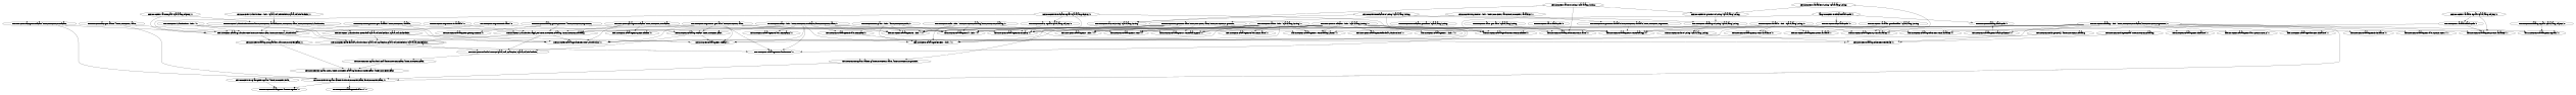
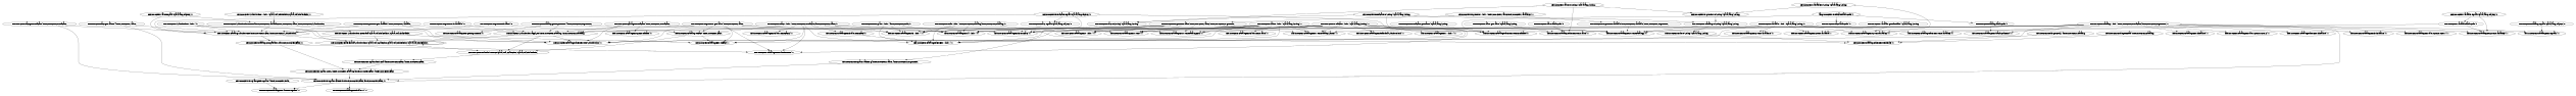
  digraph {
    "net.mooctest.Argument.variable(Lnet/mooctest/Variable;)Lnet/mooctest/Argument;"
    "net.mooctest.DatalogTest1.testDatalog2()V"
    "net.mooctest.Fact.getPredicate()Lnet/mooctest/Predicate;"
    "net.mooctest.Datalog.substituteTo(Lnet/mooctest/Fact;)Lnet/mooctest/Substitution;"
    "net.mooctest.Program.canDerive(Lnet/mooctest/Fact;[Lnet/mooctest/Fact;)Z"
    "net.mooctest.Rule.findAllSubstitutions(Ljava/util/Collection;Ljava/util/LinkedList;)Ljava/util/LinkedList;"
    "net.mooctest.Datalog.compatibleWith(Lnet/mooctest/Fact;)Z"
    "net.mooctest.DatalogTest4.testProgram()V"
    "net.mooctest.DatalogTest5.blow1()V"
    "net.mooctest.Rule.deriveOnce(Ljava/util/Collection;)Ljava/util/LinkedList;"
    "net.mooctest.Program.query(Lnet/mooctest/Datalog;[Lnet/mooctest/Fact;)[Lnet/mooctest/Fact;"
    "net.mooctest.DatalogTest.substituteTo()V"
    "net.mooctest.Predicate.equals(Ljava/lang/Object;)Z"
    "net.mooctest.DatalogOtherTest.testPredicate()V"
    "net.mooctest.Fact.equals(Ljava/lang/Object;)Z"
    "net.mooctest.DatalogTest3.testFact()V"
    n17 [label="blow.mooctest.DatalogTest.equals()V"]
    "net.mooctest.Datalog.equals(Ljava/lang/Object;)Z"
    n19 [label="lang.mooctest.Predicate.hashCode()I"]
    "net.mooctest.Fact.hashCode()I"
    "net.mooctest.Datalog.hashCode()I"
    "net.mooctest.DatalogTest.hashCodeTest()V"
    "net.mooctest.Program.<init>([Lnet/mooctest/Rule;)V"
    "net.mooctest.DatalogTest4.<init>()V"
    "net.mooctest.DatalogOtherTest.<init>()V"
    "net.mooctest.DatalogTest5.<init>()V"
    "net.mooctest.Predicate.<init>(Ljava/lang/String;)V"
    "net.mooctest.DatalogTest1.test()V"
    "net.mooctest.DatalogTest1.testDatalogSames()V"
    n30 [label="net.mooctest.DatalogTest5.findAllSubstitutions()V"]
    "net.mooctest.DatalogTest1.<init>()V"
    "net.mooctest.DatalogTest.<init>()V"
    "net.mooctest.DatalogTest1.testDatalogGets()V"
    "net.mooctest.Argument.getValue()Lnet/mooctest/Value;"
    "net.mooctest.DatalogOtherTest.testSubstitution()V"
    "net.mooctest.DatalogTest.toFact()V"
    "net.mooctest.Datalog.toFact()Lnet/mooctest/Fact;"
    "net.mooctest.Program.deriveAll([Lnet/mooctest/Fact;)[Lnet/mooctest/Fact;"
    "net.mooctest.Variable.equals(Ljava/lang/Object;)Z"
    "net.mooctest.DatalogTest2.testVariable3()V"
    "net.mooctest.Variable.hashCode()I"
    "net.mooctest.Value.<init>(Ljava/lang/String;)V"
    "net.mooctest.DatalogTest5.blowTestValue()V"
    "net.mooctest.DatalogOtherTest.testValue()V"
    "net.mooctest.Argument.toString()Ljava/lang/String;"
    "net.mooctest.Datalog.toString()Ljava/lang/String;"
    "net.mooctest.Rule.toString()Ljava/lang/String;"
    "net.mooctest.DatalogOtherTest.testRule()V"
    "net.mooctest.Predicate.toString()Ljava/lang/String;"
    "net.mooctest.Fact.toString()Ljava/lang/String;"
    "net.mooctest.Value.hashCode()I"
    "net.mooctest.Variable.<init>(Ljava/lang/String;)V"
    "net.mooctest.DatalogOtherTest.testVariable3()V"
    "net.mooctest.DatalogTest2.testVariable2()V"
    "net.mooctest.DatalogTest2.testVariable_0()V"
    "net.mooctest.DatalogTest2.testVariable()V"
    "net.mooctest.Fact.getValues()[Lnet/mooctest/Value;"
    "net.mooctest.Value.equals(Ljava/lang/Object;)Z"
    "net.mooctest.Substitution.extend(Lnet/mooctest/Variable;Lnet/mooctest/Value;)Lnet/mooctest/Substitution;"
    "net.mooctest.Substitution.extendAll(Ljava/util/LinkedList;)Ljava/util/LinkedList;"
    "net.mooctest.Variable.getIdentifier()Ljava/lang/String;"
    "net.mooctest.Fact.<init>(Lnet/mooctest/Predicate;[Lnet/mooctest/Value;)V"
    "net.mooctest.DatalogTest5.blowTestFact2()V"
    "net.mooctest.DatalogTest5.blowTestFact()V"
    "net.mooctest.Argument.getVariable()Lnet/mooctest/Variable;"
    "net.mooctest.Substitution.applyOn(Lnet/mooctest/Datalog;)Lnet/mooctest/Datalog;"
    "net.mooctest.Datalog.<init>(Lnet/mooctest/Predicate;[Lnet/mooctest/Argument;)V"
    "net.mooctest.DatalogTest.initialize()V"
    "net.mooctest.DatalogTest.blowConstructor2()V"
    "net.mooctest.DatalogOtherTest.initialize()V"
    "net.mooctest.DatalogTest5.initialize()V"
    "net.mooctest.DatalogTest.blowConstructor1()V"
    "net.mooctest.Program.valToArg([Lnet/mooctest/Value;)[Lnet/mooctest/Argument;"
    n74 [label="net.mooctest.Ljava.getPredicate()Lnet/mooctest/Predicate;"]
    "net.mooctest.DatalogTest.getPredicate()V"
    "net.mooctest.Value.getValue()Ljava/lang/String;"
    "net.mooctest.Datalog.getArguments()[Lnet/mooctest/Argument;"
    "net.mooctest.DatalogTest.getArguments()V"
    "net.mooctest.Argument.isVariable()Z"
    "net.mooctest.Substitution.<init>()V"
    "net.mooctest.Argument.value(Lnet/mooctest/Value;)Lnet/mooctest/Argument;"
    "net.mooctest.Predicate.getName()Ljava/lang/String;"
    "net.mooctest.Argument.isValue()Z"
    "net.mooctest.Rule.getHead()Lnet/mooctest/Datalog;"
    "net.mooctest.Rule.getBody()[Lnet/mooctest/Datalog;"
    "net.mooctest.Value.toString()Ljava/lang/String;"
    "net.mooctest.Variable.toString()Ljava/lang/String;"
    "net.mooctest.Substitution.<init>(Ljava/util/LinkedList;Ljava/util/LinkedList;)V"
    "net.mooctest.Argument.<init>(Lnet/mooctest/Value;Lnet/mooctest/Variable;Z)V"
    "net.mooctest.Rule.<init>(Lnet/mooctest/Datalog;[Lnet/mooctest/Datalog;)V"
    "net.mooctest.Program.getProgram()[Lnet/mooctest/Rule;"
    "net.mooctest.Argument.variable(Lnet/mooctest/Variable;)Lnet/mooctest/Argument;" -> "net.mooctest.DatalogTest1.testDatalog2()V"
    "net.mooctest.Fact.getPredicate()Lnet/mooctest/Predicate;" -> "net.mooctest.Datalog.substituteTo(Lnet/mooctest/Fact;)Lnet/mooctest/Substitution;"
    "net.mooctest.Fact.getPredicate()Lnet/mooctest/Predicate;" -> "net.mooctest.Program.canDerive(Lnet/mooctest/Fact;[Lnet/mooctest/Fact;)Z"
    "net.mooctest.Datalog.substituteTo(Lnet/mooctest/Fact;)Lnet/mooctest/Substitution;" -> "net.mooctest.Rule.findAllSubstitutions(Ljava/util/Collection;Ljava/util/LinkedList;)Ljava/util/LinkedList;"
    "net.mooctest.Datalog.substituteTo(Lnet/mooctest/Fact;)Lnet/mooctest/Substitution;" -> "net.mooctest.Datalog.compatibleWith(Lnet/mooctest/Fact;)Z"
    "net.mooctest.Program.canDerive(Lnet/mooctest/Fact;[Lnet/mooctest/Fact;)Z" -> "net.mooctest.DatalogTest4.testProgram()V"
    "net.mooctest.Program.canDerive(Lnet/mooctest/Fact;[Lnet/mooctest/Fact;)Z" -> "net.mooctest.DatalogTest5.blow1()V"
    "net.mooctest.Rule.findAllSubstitutions(Ljava/util/Collection;Ljava/util/LinkedList;)Ljava/util/LinkedList;" -> "net.mooctest.Rule.findAllSubstitutions(Ljava/util/Collection;Ljava/util/LinkedList;)Ljava/util/LinkedList;"
    "net.mooctest.Rule.findAllSubstitutions(Ljava/util/Collection;Ljava/util/LinkedList;)Ljava/util/LinkedList;" -> "net.mooctest.Rule.deriveOnce(Ljava/util/Collection;)Ljava/util/LinkedList;"
    "net.mooctest.Datalog.compatibleWith(Lnet/mooctest/Fact;)Z" -> "net.mooctest.Program.query(Lnet/mooctest/Datalog;[Lnet/mooctest/Fact;)[Lnet/mooctest/Fact;"
    "net.mooctest.Datalog.compatibleWith(Lnet/mooctest/Fact;)Z" -> "net.mooctest.DatalogTest.substituteTo()V"
    "net.mooctest.Rule.deriveOnce(Ljava/util/Collection;)Ljava/util/LinkedList;" -> "net.mooctest.Program.deriveAll([Lnet/mooctest/Fact;)[Lnet/mooctest/Fact;"
    "net.mooctest.Program.query(Lnet/mooctest/Datalog;[Lnet/mooctest/Fact;)[Lnet/mooctest/Fact;" -> "net.mooctest.Program.canDerive(Lnet/mooctest/Fact;[Lnet/mooctest/Fact;)Z"
    "net.mooctest.Predicate.equals(Ljava/lang/Object;)Z" -> "net.mooctest.Datalog.substituteTo(Lnet/mooctest/Fact;)Lnet/mooctest/Substitution;"
    "net.mooctest.Predicate.equals(Ljava/lang/Object;)Z" -> "net.mooctest.DatalogOtherTest.testPredicate()V"
    "net.mooctest.Predicate.equals(Ljava/lang/Object;)Z" -> "net.mooctest.Fact.equals(Ljava/lang/Object;)Z"
    "net.mooctest.Predicate.equals(Ljava/lang/Object;)Z" -> "net.mooctest.DatalogTest3.testFact()V"
    "net.mooctest.Fact.equals(Ljava/lang/Object;)Z" -> "net.mooctest.DatalogTest3.testFact()V"
    "net.mooctest.Datalog.equals(Ljava/lang/Object;)Z" -> n17
    n19 -> "net.mooctest.DatalogOtherTest.testPredicate()V"
    n19 -> "net.mooctest.Fact.hashCode()I"
    n19 -> "net.mooctest.Datalog.hashCode()I"
-   "net.mooctest.DatalogTest.hashCodeTest()V" -> "net.mooctest.Datalog.hashCode()I"
+   "net.mooctest.Datalog.hashCode()I" -> "net.mooctest.DatalogTest.hashCodeTest()V"
    "net.mooctest.Program.<init>([Lnet/mooctest/Rule;)V" -> "net.mooctest.DatalogTest4.<init>()V"
    "net.mooctest.Program.<init>([Lnet/mooctest/Rule;)V" -> "net.mooctest.DatalogOtherTest.<init>()V"
    "net.mooctest.Program.<init>([Lnet/mooctest/Rule;)V" -> "net.mooctest.DatalogTest5.<init>()V"
    "net.mooctest.Predicate.<init>(Ljava/lang/String;)V" -> "net.mooctest.DatalogTest1.testDatalog2()V"
    "net.mooctest.Predicate.<init>(Ljava/lang/String;)V" -> "net.mooctest.DatalogTest.substituteTo()V"
    "net.mooctest.Predicate.<init>(Ljava/lang/String;)V" -> "net.mooctest.DatalogOtherTest.testPredicate()V"
    "net.mooctest.Predicate.<init>(Ljava/lang/String;)V" -> "net.mooctest.DatalogTest3.testFact()V"
    "net.mooctest.Predicate.<init>(Ljava/lang/String;)V" -> "net.mooctest.DatalogTest4.<init>()V"
    "net.mooctest.Predicate.<init>(Ljava/lang/String;)V" -> "net.mooctest.DatalogOtherTest.<init>()V"
    "net.mooctest.Predicate.<init>(Ljava/lang/String;)V" -> "net.mooctest.DatalogTest5.<init>()V"
    "net.mooctest.Predicate.<init>(Ljava/lang/String;)V" -> "net.mooctest.DatalogTest1.test()V"
    "net.mooctest.Predicate.<init>(Ljava/lang/String;)V" -> "net.mooctest.DatalogTest1.testDatalogSames()V"
    "net.mooctest.Predicate.<init>(Ljava/lang/String;)V" -> n30
    "net.mooctest.Predicate.<init>(Ljava/lang/String;)V" -> "net.mooctest.DatalogTest1.<init>()V"
    "net.mooctest.Predicate.<init>(Ljava/lang/String;)V" -> "net.mooctest.DatalogTest.<init>()V"
    "net.mooctest.Predicate.<init>(Ljava/lang/String;)V" -> "net.mooctest.DatalogTest1.testDatalogGets()V"
    "net.mooctest.Argument.getValue()Lnet/mooctest/Value;" -> "net.mooctest.Datalog.substituteTo(Lnet/mooctest/Fact;)Lnet/mooctest/Substitution;"
    "net.mooctest.Argument.getValue()Lnet/mooctest/Value;" -> "net.mooctest.DatalogTest.substituteTo()V"
    "net.mooctest.Argument.getValue()Lnet/mooctest/Value;" -> "net.mooctest.DatalogTest4.<init>()V"
    "net.mooctest.Argument.getValue()Lnet/mooctest/Value;" -> "net.mooctest.DatalogTest5.<init>()V"
    "net.mooctest.Argument.getValue()Lnet/mooctest/Value;" -> "net.mooctest.DatalogOtherTest.testSubstitution()V"
    "net.mooctest.Argument.getValue()Lnet/mooctest/Value;" -> "net.mooctest.DatalogTest.toFact()V"
    "net.mooctest.Argument.getValue()Lnet/mooctest/Value;" -> "net.mooctest.Datalog.toFact()Lnet/mooctest/Fact;"
    "net.mooctest.Datalog.toFact()Lnet/mooctest/Fact;" -> "net.mooctest.Rule.deriveOnce(Ljava/util/Collection;)Ljava/util/LinkedList;"
    "net.mooctest.Datalog.toFact()Lnet/mooctest/Fact;" -> "net.mooctest.DatalogTest.toFact()V"
    "net.mooctest.Program.deriveAll([Lnet/mooctest/Fact;)[Lnet/mooctest/Fact;" -> "net.mooctest.Program.query(Lnet/mooctest/Datalog;[Lnet/mooctest/Fact;)[Lnet/mooctest/Fact;"
    "net.mooctest.Variable.equals(Ljava/lang/Object;)Z" -> "net.mooctest.DatalogTest2.testVariable3()V"
    "net.mooctest.Variable.equals(Ljava/lang/Object;)Z" -> "net.mooctest.Variable.hashCode()I"
    "net.mooctest.Variable.hashCode()I" -> "net.mooctest.DatalogTest2.testVariable3()V"
    "net.mooctest.Variable.hashCode()I" -> "net.mooctest.DatalogOtherTest.testVariable3()V"
    "net.mooctest.Value.<init>(Ljava/lang/String;)V" -> "net.mooctest.DatalogTest1.testDatalog2()V"
    "net.mooctest.Value.<init>(Ljava/lang/String;)V" -> "net.mooctest.DatalogTest3.testFact()V"
    "net.mooctest.Value.<init>(Ljava/lang/String;)V" -> "net.mooctest.DatalogTest4.<init>()V"
    "net.mooctest.Value.<init>(Ljava/lang/String;)V" -> "net.mooctest.DatalogOtherTest.<init>()V"
    "net.mooctest.Value.<init>(Ljava/lang/String;)V" -> "net.mooctest.DatalogTest5.<init>()V"
    "net.mooctest.Value.<init>(Ljava/lang/String;)V" -> "net.mooctest.DatalogTest1.test()V"
    "net.mooctest.Value.<init>(Ljava/lang/String;)V" -> "net.mooctest.DatalogTest1.testDatalogSames()V"
    "net.mooctest.Value.<init>(Ljava/lang/String;)V" -> "net.mooctest.DatalogTest.<init>()V"
    "net.mooctest.Value.<init>(Ljava/lang/String;)V" -> "net.mooctest.DatalogTest1.testDatalogGets()V"
    "net.mooctest.Value.<init>(Ljava/lang/String;)V" -> "net.mooctest.DatalogOtherTest.testSubstitution()V"
    "net.mooctest.Value.<init>(Ljava/lang/String;)V" -> "net.mooctest.DatalogTest5.blowTestValue()V"
    "net.mooctest.Value.<init>(Ljava/lang/String;)V" -> "net.mooctest.DatalogOtherTest.testValue()V"
    "net.mooctest.Argument.toString()Ljava/lang/String;" -> "net.mooctest.Datalog.toString()Ljava/lang/String;"
    "net.mooctest.Datalog.toString()Ljava/lang/String;" -> "net.mooctest.DatalogTest1.testDatalog2()V"
    "net.mooctest.Datalog.toString()Ljava/lang/String;" -> "net.mooctest.Rule.toString()Ljava/lang/String;"
    "net.mooctest.Rule.toString()Ljava/lang/String;" -> "net.mooctest.DatalogOtherTest.testRule()V"
    "net.mooctest.Predicate.toString()Ljava/lang/String;" -> "net.mooctest.DatalogOtherTest.testPredicate()V"
    "net.mooctest.Predicate.toString()Ljava/lang/String;" -> "net.mooctest.Datalog.toString()Ljava/lang/String;"
    "net.mooctest.Predicate.toString()Ljava/lang/String;" -> "net.mooctest.Fact.toString()Ljava/lang/String;"
    "net.mooctest.Fact.toString()Ljava/lang/String;" -> "net.mooctest.DatalogTest3.testFact()V"
    "net.mooctest.Value.hashCode()I" -> "net.mooctest.DatalogOtherTest.testValue()V"
    "net.mooctest.Variable.<init>(Ljava/lang/String;)V" -> "net.mooctest.DatalogTest1.testDatalog2()V"
    "net.mooctest.Variable.<init>(Ljava/lang/String;)V" -> "net.mooctest.DatalogOtherTest.testSubstitution()V"
    "net.mooctest.Variable.<init>(Ljava/lang/String;)V" -> "net.mooctest.DatalogTest2.testVariable3()V"
    "net.mooctest.Variable.<init>(Ljava/lang/String;)V" -> "net.mooctest.DatalogOtherTest.testVariable3()V"
    "net.mooctest.Variable.<init>(Ljava/lang/String;)V" -> "net.mooctest.DatalogTest2.testVariable2()V"
    "net.mooctest.Variable.<init>(Ljava/lang/String;)V" -> "net.mooctest.DatalogTest2.testVariable_0()V"
    "net.mooctest.Variable.<init>(Ljava/lang/String;)V" -> "net.mooctest.DatalogTest2.testVariable()V"
    "net.mooctest.Fact.getValues()[Lnet/mooctest/Value;" -> "net.mooctest.Datalog.substituteTo(Lnet/mooctest/Fact;)Lnet/mooctest/Substitution;"
    "net.mooctest.Fact.getValues()[Lnet/mooctest/Value;" -> "net.mooctest.Program.canDerive(Lnet/mooctest/Fact;[Lnet/mooctest/Fact;)Z"
    "net.mooctest.Value.equals(Ljava/lang/Object;)Z" -> "net.mooctest.Datalog.substituteTo(Lnet/mooctest/Fact;)Lnet/mooctest/Substitution;"
    "net.mooctest.Value.equals(Ljava/lang/Object;)Z" -> "net.mooctest.Substitution.extend(Lnet/mooctest/Variable;Lnet/mooctest/Value;)Lnet/mooctest/Substitution;"
    "net.mooctest.Substitution.extend(Lnet/mooctest/Variable;Lnet/mooctest/Value;)Lnet/mooctest/Substitution;" -> "net.mooctest.Datalog.substituteTo(Lnet/mooctest/Fact;)Lnet/mooctest/Substitution;"
    "net.mooctest.Substitution.extend(Lnet/mooctest/Variable;Lnet/mooctest/Value;)Lnet/mooctest/Substitution;" -> "net.mooctest.DatalogOtherTest.testSubstitution()V"
    "net.mooctest.Substitution.extend(Lnet/mooctest/Variable;Lnet/mooctest/Value;)Lnet/mooctest/Substitution;" -> "net.mooctest.Substitution.extendAll(Ljava/util/LinkedList;)Ljava/util/LinkedList;"
    "net.mooctest.Substitution.extendAll(Ljava/util/LinkedList;)Ljava/util/LinkedList;" -> "net.mooctest.Rule.findAllSubstitutions(Ljava/util/Collection;Ljava/util/LinkedList;)Ljava/util/LinkedList;"
    "net.mooctest.Substitution.extendAll(Ljava/util/LinkedList;)Ljava/util/LinkedList;" -> "net.mooctest.DatalogOtherTest.testSubstitution()V"
    "net.mooctest.Variable.getIdentifier()Ljava/lang/String;" -> "net.mooctest.DatalogTest2.testVariable2()V"
    "net.mooctest.Variable.getIdentifier()Ljava/lang/String;" -> "net.mooctest.DatalogTest2.testVariable()V"
    "net.mooctest.Fact.<init>(Lnet/mooctest/Predicate;[Lnet/mooctest/Value;)V" -> "net.mooctest.DatalogTest.substituteTo()V"
    "net.mooctest.Fact.<init>(Lnet/mooctest/Predicate;[Lnet/mooctest/Value;)V" -> "net.mooctest.DatalogTest3.testFact()V"
    "net.mooctest.Fact.<init>(Lnet/mooctest/Predicate;[Lnet/mooctest/Value;)V" -> "net.mooctest.DatalogTest4.<init>()V"
    "net.mooctest.Fact.<init>(Lnet/mooctest/Predicate;[Lnet/mooctest/Value;)V" -> "net.mooctest.DatalogOtherTest.<init>()V"
    "net.mooctest.Fact.<init>(Lnet/mooctest/Predicate;[Lnet/mooctest/Value;)V" -> "net.mooctest.DatalogTest5.<init>()V"
    "net.mooctest.Fact.<init>(Lnet/mooctest/Predicate;[Lnet/mooctest/Value;)V" -> "net.mooctest.DatalogTest.toFact()V"
    "net.mooctest.Fact.<init>(Lnet/mooctest/Predicate;[Lnet/mooctest/Value;)V" -> "net.mooctest.Datalog.toFact()Lnet/mooctest/Fact;"
    "net.mooctest.Fact.<init>(Lnet/mooctest/Predicate;[Lnet/mooctest/Value;)V" -> "net.mooctest.DatalogTest5.blowTestFact2()V"
    "net.mooctest.Fact.<init>(Lnet/mooctest/Predicate;[Lnet/mooctest/Value;)V" -> "net.mooctest.DatalogTest5.blowTestFact()V"
    "net.mooctest.DatalogTest5.blowTestFact()V" -> "net.mooctest.DatalogOtherTest.<init>()V"
    "net.mooctest.Argument.getVariable()Lnet/mooctest/Variable;" -> "net.mooctest.Datalog.substituteTo(Lnet/mooctest/Fact;)Lnet/mooctest/Substitution;"
    "net.mooctest.Argument.getVariable()Lnet/mooctest/Variable;" -> "net.mooctest.DatalogTest.toFact()V"
    "net.mooctest.Argument.getVariable()Lnet/mooctest/Variable;" -> "net.mooctest.Substitution.applyOn(Lnet/mooctest/Datalog;)Lnet/mooctest/Datalog;"
    "net.mooctest.Substitution.applyOn(Lnet/mooctest/Datalog;)Lnet/mooctest/Datalog;" -> "net.mooctest.Rule.findAllSubstitutions(Ljava/util/Collection;Ljava/util/LinkedList;)Ljava/util/LinkedList;"
    "net.mooctest.Substitution.applyOn(Lnet/mooctest/Datalog;)Lnet/mooctest/Datalog;" -> "net.mooctest.Rule.deriveOnce(Ljava/util/Collection;)Ljava/util/LinkedList;"
    "net.mooctest.Substitution.applyOn(Lnet/mooctest/Datalog;)Lnet/mooctest/Datalog;" -> "net.mooctest.DatalogOtherTest.testSubstitution()V"
    "net.mooctest.Datalog.<init>(Lnet/mooctest/Predicate;[Lnet/mooctest/Argument;)V" -> "net.mooctest.DatalogTest1.testDatalog2()V"
    "net.mooctest.Datalog.<init>(Lnet/mooctest/Predicate;[Lnet/mooctest/Argument;)V" -> "net.mooctest.Program.canDerive(Lnet/mooctest/Fact;[Lnet/mooctest/Fact;)Z"
    "net.mooctest.Datalog.<init>(Lnet/mooctest/Predicate;[Lnet/mooctest/Argument;)V" -> n17
    "net.mooctest.Datalog.<init>(Lnet/mooctest/Predicate;[Lnet/mooctest/Argument;)V" -> "net.mooctest.DatalogTest.hashCodeTest()V"
    "net.mooctest.Datalog.<init>(Lnet/mooctest/Predicate;[Lnet/mooctest/Argument;)V" -> "net.mooctest.DatalogTest1.test()V"
    "net.mooctest.Datalog.<init>(Lnet/mooctest/Predicate;[Lnet/mooctest/Argument;)V" -> "net.mooctest.DatalogTest1.testDatalogSames()V"
    "net.mooctest.Datalog.<init>(Lnet/mooctest/Predicate;[Lnet/mooctest/Argument;)V" -> "net.mooctest.DatalogTest1.testDatalogGets()V"
    "net.mooctest.Datalog.<init>(Lnet/mooctest/Predicate;[Lnet/mooctest/Argument;)V" -> "net.mooctest.DatalogTest.toFact()V"
    "net.mooctest.Datalog.<init>(Lnet/mooctest/Predicate;[Lnet/mooctest/Argument;)V" -> "net.mooctest.Substitution.applyOn(Lnet/mooctest/Datalog;)Lnet/mooctest/Datalog;"
    "net.mooctest.Datalog.<init>(Lnet/mooctest/Predicate;[Lnet/mooctest/Argument;)V" -> "net.mooctest.DatalogTest.initialize()V"
    "net.mooctest.Datalog.<init>(Lnet/mooctest/Predicate;[Lnet/mooctest/Argument;)V" -> "net.mooctest.DatalogTest.blowConstructor2()V"
    "net.mooctest.Datalog.<init>(Lnet/mooctest/Predicate;[Lnet/mooctest/Argument;)V" -> "net.mooctest.DatalogOtherTest.initialize()V"
    "net.mooctest.Datalog.<init>(Lnet/mooctest/Predicate;[Lnet/mooctest/Argument;)V" -> "net.mooctest.DatalogTest5.initialize()V"
    "net.mooctest.Datalog.<init>(Lnet/mooctest/Predicate;[Lnet/mooctest/Argument;)V" -> "net.mooctest.DatalogTest.blowConstructor1()V"
    "net.mooctest.Program.valToArg([Lnet/mooctest/Value;)[Lnet/mooctest/Argument;" -> "net.mooctest.Program.canDerive(Lnet/mooctest/Fact;[Lnet/mooctest/Fact;)Z"
    n74 -> "net.mooctest.DatalogTest1.testDatalogGets()V"
    n74 -> "net.mooctest.DatalogOtherTest.testSubstitution()V"
    n74 -> "net.mooctest.Substitution.applyOn(Lnet/mooctest/Datalog;)Lnet/mooctest/Datalog;"
    n74 -> "net.mooctest.DatalogTest.getPredicate()V"
    "net.mooctest.Value.getValue()Ljava/lang/String;" -> "net.mooctest.DatalogOtherTest.testValue()V"
    "net.mooctest.Datalog.getArguments()[Lnet/mooctest/Argument;" -> "net.mooctest.DatalogTest1.test()V"
    "net.mooctest.Datalog.getArguments()[Lnet/mooctest/Argument;" -> "net.mooctest.Substitution.applyOn(Lnet/mooctest/Datalog;)Lnet/mooctest/Datalog;"
    "net.mooctest.Datalog.getArguments()[Lnet/mooctest/Argument;" -> "net.mooctest.DatalogTest.getArguments()V"
    "net.mooctest.Argument.isVariable()Z" -> "net.mooctest.Substitution.applyOn(Lnet/mooctest/Datalog;)Lnet/mooctest/Datalog;"
    "net.mooctest.Substitution.<init>()V" -> "net.mooctest.Datalog.substituteTo(Lnet/mooctest/Fact;)Lnet/mooctest/Substitution;"
    "net.mooctest.Substitution.<init>()V" -> "net.mooctest.Rule.findAllSubstitutions(Ljava/util/Collection;Ljava/util/LinkedList;)Ljava/util/LinkedList;"
    "net.mooctest.Substitution.<init>()V" -> "net.mooctest.DatalogOtherTest.testSubstitution()V"
    "net.mooctest.Argument.value(Lnet/mooctest/Value;)Lnet/mooctest/Argument;" -> "net.mooctest.DatalogTest1.testDatalog2()V"
    "net.mooctest.Argument.value(Lnet/mooctest/Value;)Lnet/mooctest/Argument;" -> "net.mooctest.DatalogTest4.<init>()V"
    "net.mooctest.Argument.value(Lnet/mooctest/Value;)Lnet/mooctest/Argument;" -> "net.mooctest.DatalogOtherTest.<init>()V"
    "net.mooctest.Argument.value(Lnet/mooctest/Value;)Lnet/mooctest/Argument;" -> "net.mooctest.DatalogTest5.<init>()V"
    "net.mooctest.Argument.value(Lnet/mooctest/Value;)Lnet/mooctest/Argument;" -> "net.mooctest.DatalogTest1.test()V"
    "net.mooctest.Argument.value(Lnet/mooctest/Value;)Lnet/mooctest/Argument;" -> "net.mooctest.DatalogTest1.testDatalogSames()V"
    "net.mooctest.Argument.value(Lnet/mooctest/Value;)Lnet/mooctest/Argument;" -> "net.mooctest.DatalogTest.<init>()V"
    "net.mooctest.Argument.value(Lnet/mooctest/Value;)Lnet/mooctest/Argument;" -> "net.mooctest.DatalogTest1.testDatalogGets()V"
    "net.mooctest.Argument.value(Lnet/mooctest/Value;)Lnet/mooctest/Argument;" -> "net.mooctest.Substitution.applyOn(Lnet/mooctest/Datalog;)Lnet/mooctest/Datalog;"
    "net.mooctest.Argument.value(Lnet/mooctest/Value;)Lnet/mooctest/Argument;" -> "net.mooctest.Program.valToArg([Lnet/mooctest/Value;)[Lnet/mooctest/Argument;"
    "net.mooctest.Predicate.getName()Ljava/lang/String;" -> "net.mooctest.DatalogOtherTest.testPredicate()V"
    "net.mooctest.Argument.isValue()Z" -> "net.mooctest.Datalog.substituteTo(Lnet/mooctest/Fact;)Lnet/mooctest/Substitution;"
    "net.mooctest.Argument.isValue()Z" -> "net.mooctest.Datalog.toFact()Lnet/mooctest/Fact;"
    "net.mooctest.Rule.getHead()Lnet/mooctest/Datalog;" -> "net.mooctest.DatalogOtherTest.testRule()V"
    "net.mooctest.Rule.getBody()[Lnet/mooctest/Datalog;" -> "net.mooctest.DatalogOtherTest.testRule()V"
    "net.mooctest.Value.toString()Ljava/lang/String;" -> "net.mooctest.DatalogOtherTest.testValue()V"
    "net.mooctest.Value.toString()Ljava/lang/String;" -> "net.mooctest.Argument.toString()Ljava/lang/String;"
    "net.mooctest.Value.toString()Ljava/lang/String;" -> "net.mooctest.Fact.toString()Ljava/lang/String;"
    "net.mooctest.Variable.toString()Ljava/lang/String;" -> "net.mooctest.Argument.toString()Ljava/lang/String;"
    "net.mooctest.Variable.toString()Ljava/lang/String;" -> "net.mooctest.DatalogTest2.testVariable2()V"
    "net.mooctest.Substitution.<init>(Ljava/util/LinkedList;Ljava/util/LinkedList;)V" -> "net.mooctest.Substitution.extend(Lnet/mooctest/Variable;Lnet/mooctest/Value;)Lnet/mooctest/Substitution;"
    "net.mooctest.Argument.<init>(Lnet/mooctest/Value;Lnet/mooctest/Variable;Z)V" -> "net.mooctest.Argument.variable(Lnet/mooctest/Variable;)Lnet/mooctest/Argument;"
    "net.mooctest.Argument.<init>(Lnet/mooctest/Value;Lnet/mooctest/Variable;Z)V" -> "net.mooctest.Argument.value(Lnet/mooctest/Value;)Lnet/mooctest/Argument;"
    "net.mooctest.Rule.<init>(Lnet/mooctest/Datalog;[Lnet/mooctest/Datalog;)V" -> "net.mooctest.DatalogTest4.<init>()V"
    "net.mooctest.Rule.<init>(Lnet/mooctest/Datalog;[Lnet/mooctest/Datalog;)V" -> "net.mooctest.DatalogOtherTest.<init>()V"
    "net.mooctest.Rule.<init>(Lnet/mooctest/Datalog;[Lnet/mooctest/Datalog;)V" -> "net.mooctest.DatalogTest5.<init>()V"
    "net.mooctest.Rule.<init>(Lnet/mooctest/Datalog;[Lnet/mooctest/Datalog;)V" -> "net.mooctest.DatalogOtherTest.testRule()V"
    "net.mooctest.Program.getProgram()[Lnet/mooctest/Rule;" -> "net.mooctest.DatalogTest4.testProgram()V"
  }
